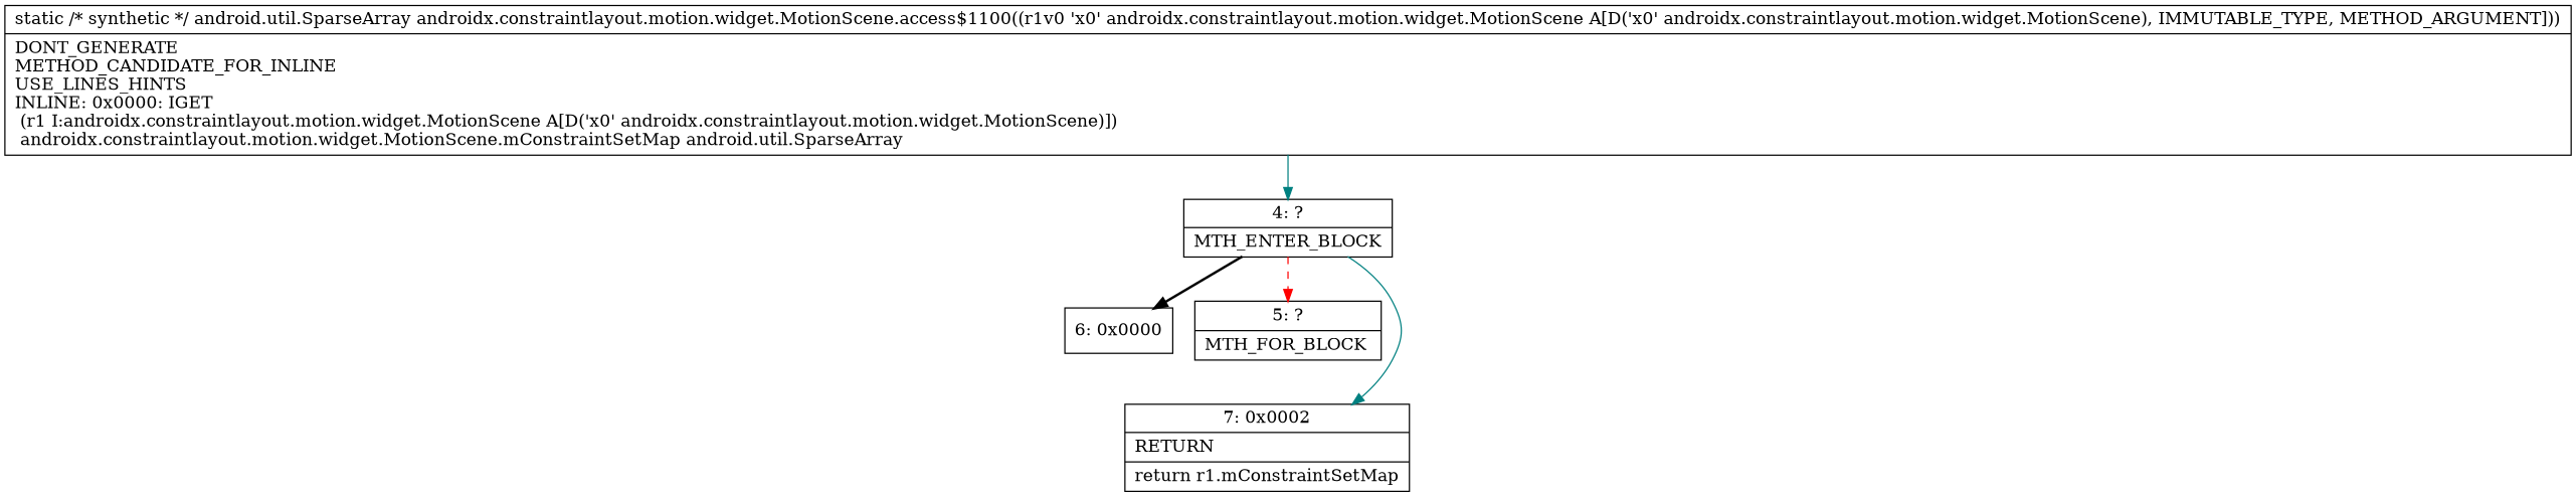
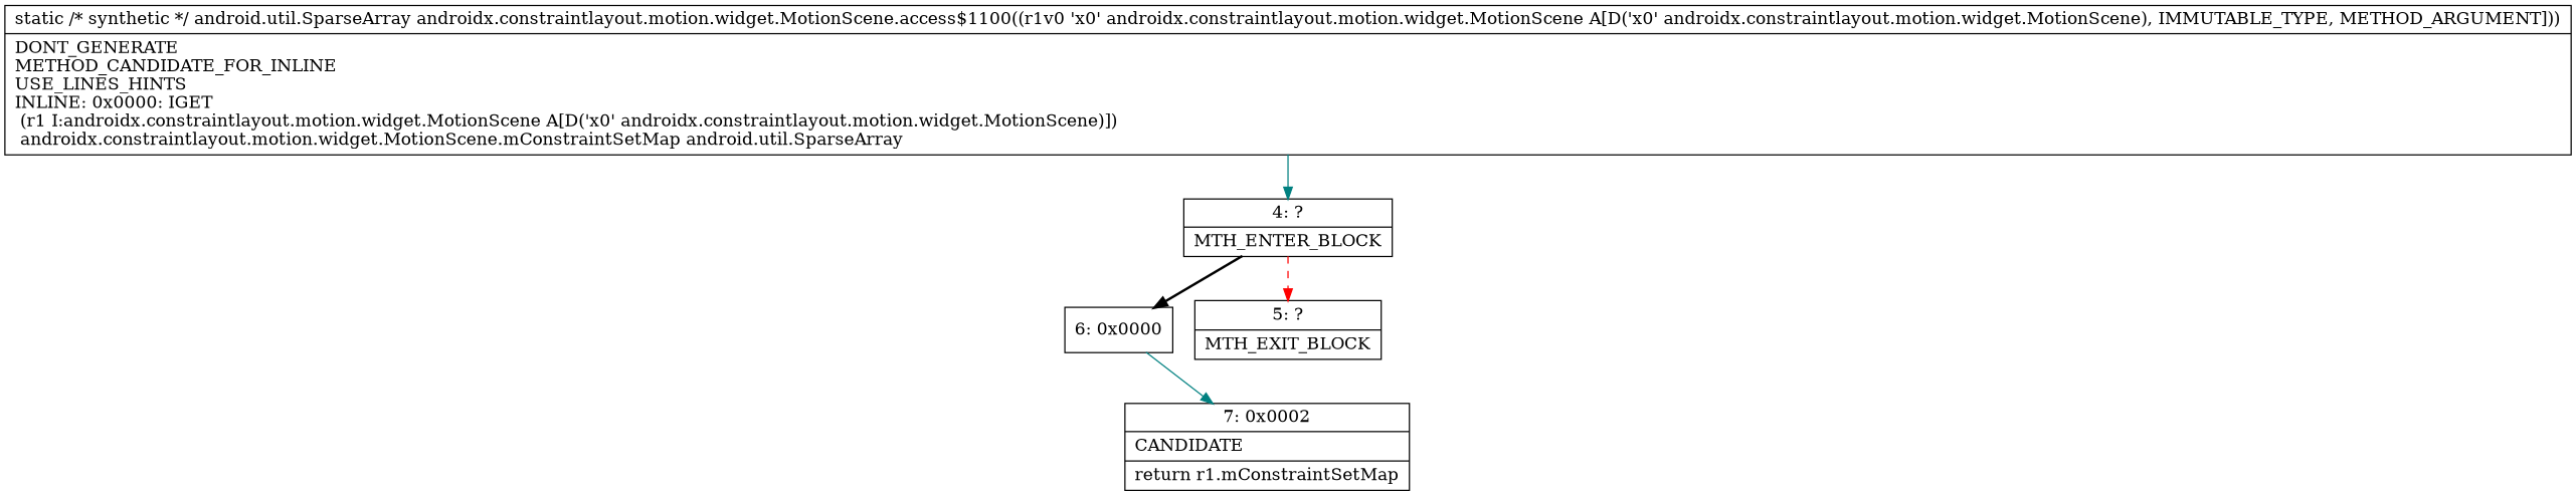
  digraph {
    node [shape=record]
    edge [color=teal style=solid]
    n1 [label="{4\:\ ?|MTH_ENTER_BLOCK\l}"]
    n2 [label="{6\:\ 0x0000}"]
-   n3 [label="{5\:\ ?|MTH_FOR_BLOCK\l}"]
-   n4 [label="{7\:\ 0x0002|RETURN\l|return r1.mConstraintSetMap\l}"]
+   n3 [label="{5\:\ ?|MTH_EXIT_BLOCK\l}"]
+   n4 [label="{7\:\ 0x0002|CANDIDATE\l|return r1.mConstraintSetMap\l}"]
    n5 [label="{static \/* synthetic *\/ android.util.SparseArray androidx.constraintlayout.motion.widget.MotionScene.access$1100((r1v0 'x0' androidx.constraintlayout.motion.widget.MotionScene A[D('x0' androidx.constraintlayout.motion.widget.MotionScene), IMMUTABLE_TYPE, METHOD_ARGUMENT]))  | DONT_GENERATE\lMETHOD_CANDIDATE_FOR_INLINE\lUSE_LINES_HINTS\lINLINE: 0x0000: IGET  \l  (r1 I:androidx.constraintlayout.motion.widget.MotionScene A[D('x0' androidx.constraintlayout.motion.widget.MotionScene)])\l androidx.constraintlayout.motion.widget.MotionScene.mConstraintSetMap android.util.SparseArray\l}"]
    n1 -> n2 [color=black style=bold]
    n1 -> n3 [color=red style=dashed]
-   n1 -> n4
+   n2 -> n4
    n5 -> n1
  }
